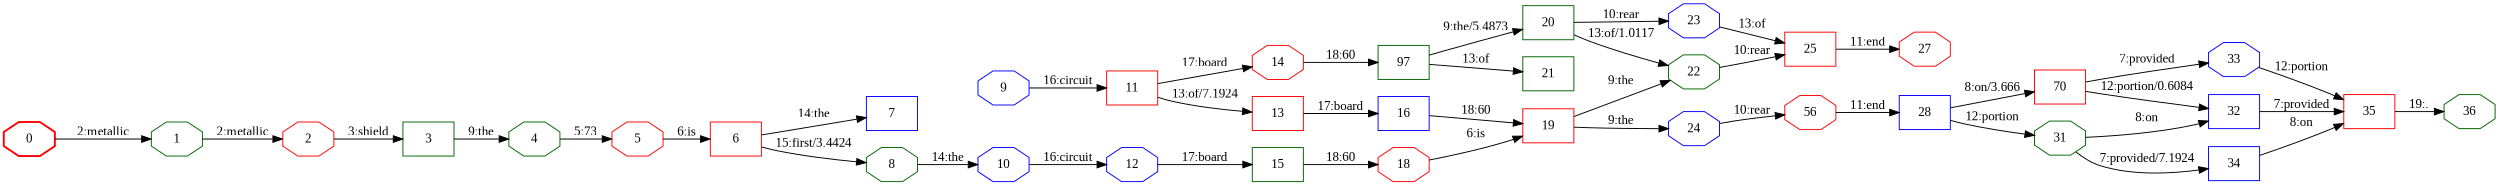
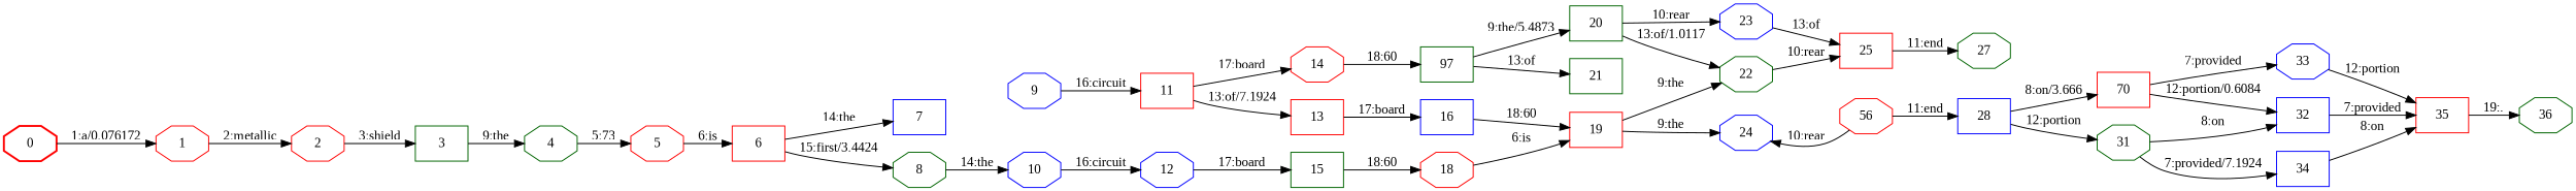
  digraph {
    fontname="Liberation Serif"
    nodesep=0.25
    rankdir=LR
    ranksep=0.4
    node [color=red fontname="Liberation Serif" fontsize=14 shape=octagon style=solid]
    edge [fontname="Liberation Serif" fontsize=14]
    n1 [label=0 style=bold]
-   n2 [color=darkgreen label=1]
+   n2 [label=1]
    n3 [label=2]
    n4 [color=darkgreen label=3 shape=box]
    n5 [color=darkgreen label=4]
    n6 [label=5]
    n7 [label=6 shape=box]
    n8 [color=blue label=7 shape=box]
    n9 [color=darkgreen label=8]
    n10 [color=blue label=10]
    n11 [color=blue label=9]
    n12 [label=11 shape=box]
    n13 [color=blue label=12]
    n14 [label=13 shape=box]
    n15 [label=14]
    n16 [color=darkgreen label=15 shape=box]
    n17 [color=blue label=16 shape=box]
    n18 [color=darkgreen label=97 shape=box]
    n19 [label=18]
    n20 [label=19 shape=box]
    n21 [color=darkgreen label=21 shape=box]
    n22 [color=darkgreen label=20 shape=box]
    n23 [color=darkgreen label=22]
    n24 [color=blue label=24]
    n25 [color=blue label=23]
    n26 [label=25 shape=box]
    n27 [label=56]
-   n28 [label=27]
+   n28 [color=darkgreen label=27]
    n29 [color=blue label=28 shape=box]
    n30 [label=70 shape=box]
    n31 [color=darkgreen label=31]
    n32 [color=blue label=32 shape=box]
    n33 [color=blue label=33]
    n34 [color=blue label=34 shape=box]
    n35 [label=35 shape=box]
    n36 [color=darkgreen label=36]
-   n1 -> n2 [label="2:metallic"]
+   n1 -> n2 [label="1:a/0.076172"]
    n2 -> n3 [label="2:metallic"]
    n3 -> n4 [label="3:shield"]
    n4 -> n5 [label="9:the"]
    n5 -> n6 [label="5:73"]
    n6 -> n7 [label="6:is"]
    n7 -> n8 [label="14:the"]
    n7 -> n9 [label="15:first/3.4424"]
    n9 -> n10 [label="14:the"]
    n10 -> n13 [label="16:circuit"]
    n11 -> n12 [label="16:circuit"]
    n12 -> n14 [label="13:of/7.1924"]
    n12 -> n15 [label="17:board"]
    n13 -> n16 [label="17:board"]
    n14 -> n17 [label="17:board"]
    n15 -> n18 [label="18:60"]
    n16 -> n19 [label="18:60"]
    n17 -> n20 [label="18:60"]
    n18 -> n21 [label="13:of"]
    n18 -> n22 [label="9:the/5.4873"]
    n19 -> n20 [label="6:is"]
    n20 -> n23 [label="9:the"]
    n20 -> n24 [label="9:the"]
    n22 -> n23 [label="13:of/1.0117"]
    n22 -> n25 [label="10:rear"]
    n23 -> n26 [label="10:rear"]
-   n24 -> n27 [label="10:rear"]
+   n27 -> n24 [label="10:rear"]
    n25 -> n26 [label="13:of"]
    n26 -> n28 [label="11:end"]
    n27 -> n29 [label="11:end"]
    n29 -> n30 [label="8:on/3.666"]
    n29 -> n31 [label="12:portion"]
    n30 -> n32 [label="12:portion/0.6084"]
    n30 -> n33 [label="7:provided"]
    n31 -> n32 [label="8:on"]
    n31 -> n34 [label="7:provided/7.1924"]
    n32 -> n35 [label="7:provided"]
    n33 -> n35 [label="12:portion"]
    n34 -> n35 [label="8:on"]
    n35 -> n36 [label="19:."]
  }
